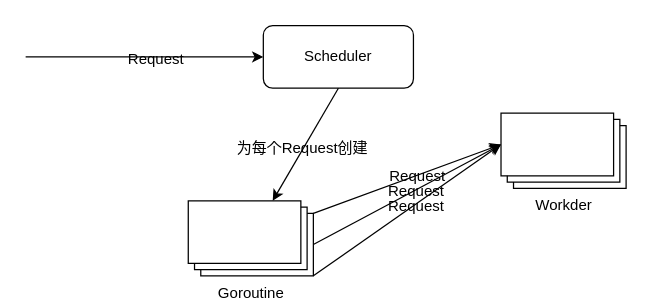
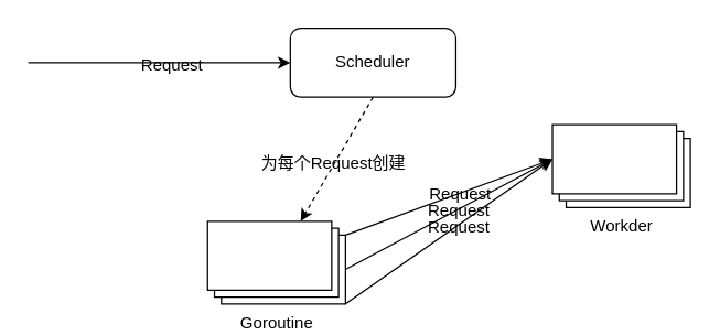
  <mxCell id="0" />
  <mxCell id="1" parent="0" />
  <mxCell id="2" value="Scheduler" style="rounded=1;whiteSpace=wrap;html=1;" vertex="1" parent="1"><mxGeometry x="210" y="20" width="120" height="50" as="geometry" /></mxCell>
  <mxCell id="3" value="" style="endArrow=classic;html=1;entryX=0;entryY=0.5;entryDx=0;entryDy=0;" edge="1" parent="1" target="2"><mxGeometry width="50" height="50" relative="1" as="geometry"><mxPoint x="20" y="45" as="sourcePoint" /><mxPoint x="190" y="90" as="targetPoint" /></mxGeometry></mxCell>
  <mxCell id="4" value="Request" style="text;html=1;resizable=0;points=[];align=center;verticalAlign=middle;labelBackgroundColor=none;fontColor=#000000;" vertex="1" connectable="0" parent="3"><mxGeometry x="0.083" y="-1" relative="1" as="geometry"><mxPoint as="offset" /></mxGeometry></mxCell>
  <mxCell id="5" value="Workder" style="verticalLabelPosition=bottom;verticalAlign=top;html=1;shape=mxgraph.basic.layered_rect;dx=10;outlineConnect=0;fontColor=#000000;" vertex="1" parent="1"><mxGeometry x="400" y="90" width="100" height="60" as="geometry" /></mxCell>
  <mxCell id="6" value="" style="endArrow=classic;html=1;exitX=0;exitY=0;exitDx=100;exitDy=35;exitPerimeter=0;entryX=0;entryY=0;entryDx=0;entryDy=25;entryPerimeter=0;" edge="1" parent="1" source="8" target="5"><mxGeometry width="50" height="50" relative="1" as="geometry"><mxPoint x="260" y="50" as="sourcePoint" /><mxPoint x="150" y="55" as="targetPoint" /></mxGeometry></mxCell>
  <mxCell id="7" value="Request" style="text;html=1;resizable=0;points=[];align=center;verticalAlign=middle;labelBackgroundColor=none;fontColor=#000000;" vertex="1" connectable="0" parent="6"><mxGeometry x="0.083" y="-1" relative="1" as="geometry"><mxPoint as="offset" /></mxGeometry></mxCell>
  <mxCell id="8" value="Goroutine" style="verticalLabelPosition=bottom;verticalAlign=top;html=1;shape=mxgraph.basic.layered_rect;dx=10;outlineConnect=0;fontColor=#000000;" vertex="1" parent="1"><mxGeometry x="150" y="160" width="100" height="60" as="geometry" /></mxCell>
- <mxCell id="9" value="" style="endArrow=classic;html=1;exitX=0.5;exitY=1;exitDx=0;exitDy=0;" edge="1" parent="1" source="2" target="8"><mxGeometry width="50" height="50" relative="1" as="geometry"><mxPoint x="30" y="55" as="sourcePoint" /><mxPoint x="200" y="150" as="targetPoint" /></mxGeometry></mxCell>
+ <mxCell id="9" value="" style="endArrow=classic;html=1;exitX=0.5;exitY=1;exitDx=0;exitDy=0;dashed=1;" edge="1" parent="1" source="2" target="8"><mxGeometry width="50" height="50" relative="1" as="geometry"><mxPoint x="30" y="55" as="sourcePoint" /><mxPoint x="200" y="150" as="targetPoint" /></mxGeometry></mxCell>
  <mxCell id="10" value="为每个Request创建" style="text;html=1;resizable=0;points=[];align=center;verticalAlign=middle;labelBackgroundColor=none;fontColor=#000000;" vertex="1" connectable="0" parent="9"><mxGeometry x="0.083" y="-1" relative="1" as="geometry"><mxPoint as="offset" /></mxGeometry></mxCell>
  <mxCell id="11" value="" style="endArrow=classic;html=1;exitX=0;exitY=0;exitDx=100;exitDy=10;exitPerimeter=0;entryX=0;entryY=0;entryDx=0;entryDy=25;entryPerimeter=0;" edge="1" parent="1" source="8" target="5"><mxGeometry width="50" height="50" relative="1" as="geometry"><mxPoint x="260" y="205" as="sourcePoint" /><mxPoint x="430" y="125" as="targetPoint" /></mxGeometry></mxCell>
  <mxCell id="12" value="Request" style="text;html=1;resizable=0;points=[];align=center;verticalAlign=middle;labelBackgroundColor=none;fontColor=#000000;" vertex="1" connectable="0" parent="11"><mxGeometry x="0.083" y="-1" relative="1" as="geometry"><mxPoint as="offset" /></mxGeometry></mxCell>
  <mxCell id="13" value="" style="endArrow=classic;html=1;exitX=0;exitY=0;exitDx=100;exitDy=60;exitPerimeter=0;entryX=0;entryY=0;entryDx=0;entryDy=25;entryPerimeter=0;" edge="1" parent="1" source="8" target="5"><mxGeometry width="50" height="50" relative="1" as="geometry"><mxPoint x="270" y="215" as="sourcePoint" /><mxPoint x="440" y="135" as="targetPoint" /></mxGeometry></mxCell>
  <mxCell id="14" value="Request" style="text;html=1;resizable=0;points=[];align=center;verticalAlign=middle;labelBackgroundColor=none;fontColor=#000000;" vertex="1" connectable="0" parent="13"><mxGeometry x="0.083" y="-1" relative="1" as="geometry"><mxPoint as="offset" /></mxGeometry></mxCell>
